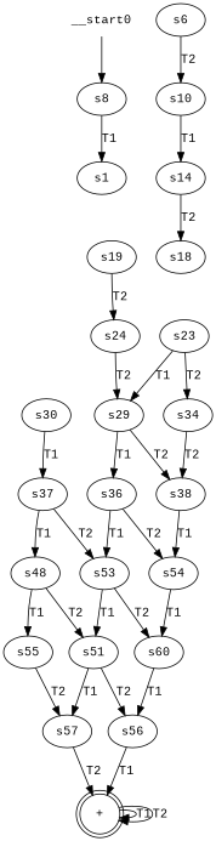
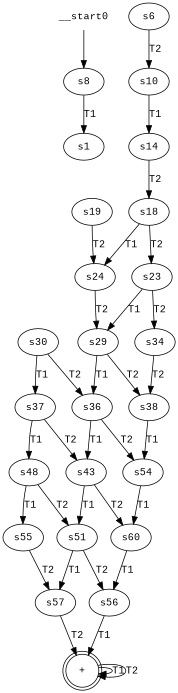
  digraph {
    fontname="Liberation Mono"
    node [fontname="Liberation Mono"]
    edge [fontname="Liberation Mono"]
    n1 [label=s8]
    n2 [label=s1]
    n3 [label=s6]
    n4 [label=s10]
    n5 [label=s14]
    n6 [label=s18]
    n7 [label=s19]
    n8 [label=s24]
    n9 [label=s23]
    n10 [label=s29]
    n11 [label=s34]
    n12 [label=s30]
    n13 [label=s37]
    n14 [label=s36]
    n15 [label=s38]
    n16 [label=s48]
-   n17 [label=s53]
+   n17 [label=s43]
    n18 [label=s54]
    n19 [label=s55]
    n20 [label=s51]
    n21 [label=s60]
    n22 [label=s57]
    n23 [label=s56]
    n24 [label="+" shape=doublecircle]
    __start0 [shape=none]
    n1 -> n2 [label=T1]
    n3 -> n4 [label=T2]
    n4 -> n5 [label=T1]
    n5 -> n6 [label=T2]
+   n6 -> n8 [label=T1]
+   n6 -> n9 [label=T2]
    n7 -> n8 [label=T2]
    n8 -> n10 [label=T2]
    n9 -> n10 [label=T1]
    n9 -> n11 [label=T2]
    n10 -> n14 [label=T1]
    n10 -> n15 [label=T2]
    n11 -> n15 [label=T2]
    n12 -> n13 [label=T1]
+   n12 -> n14 [label=T2]
    n13 -> n16 [label=T1]
    n13 -> n17 [label=T2]
    n14 -> n17 [label=T1]
    n14 -> n18 [label=T2]
    n15 -> n18 [label=T1]
    n16 -> n19 [label=T1]
    n16 -> n20 [label=T2]
    n17 -> n20 [label=T1]
    n17 -> n21 [label=T2]
    n18 -> n21 [label=T1]
    n19 -> n22 [label=T2]
    n20 -> n22 [label=T1]
    n20 -> n23 [label=T2]
    n21 -> n23 [label=T1]
    n22 -> n24 [label=T2]
    n23 -> n24 [label=T1]
    n24 -> n24 [label=T1]
    n24 -> n24 [label=T2]
    __start0 -> n1
  }
